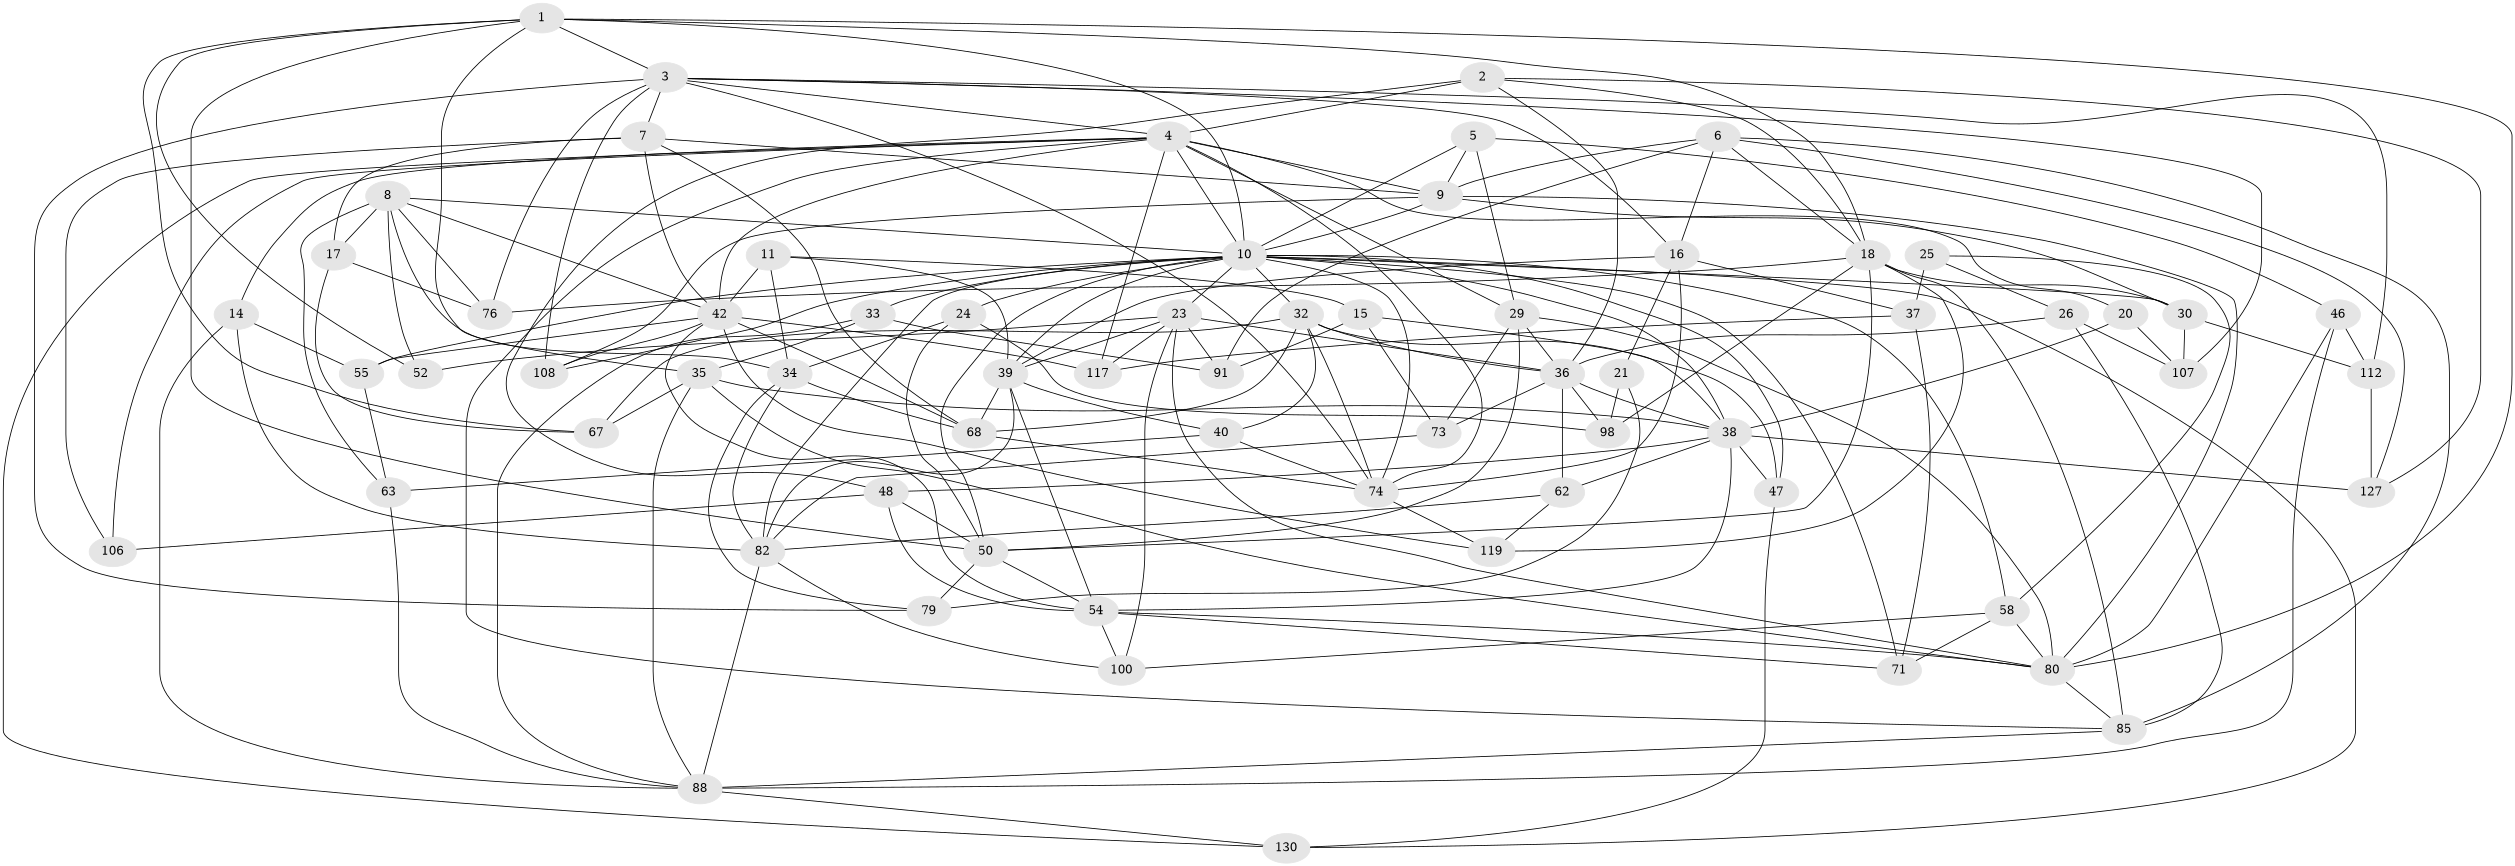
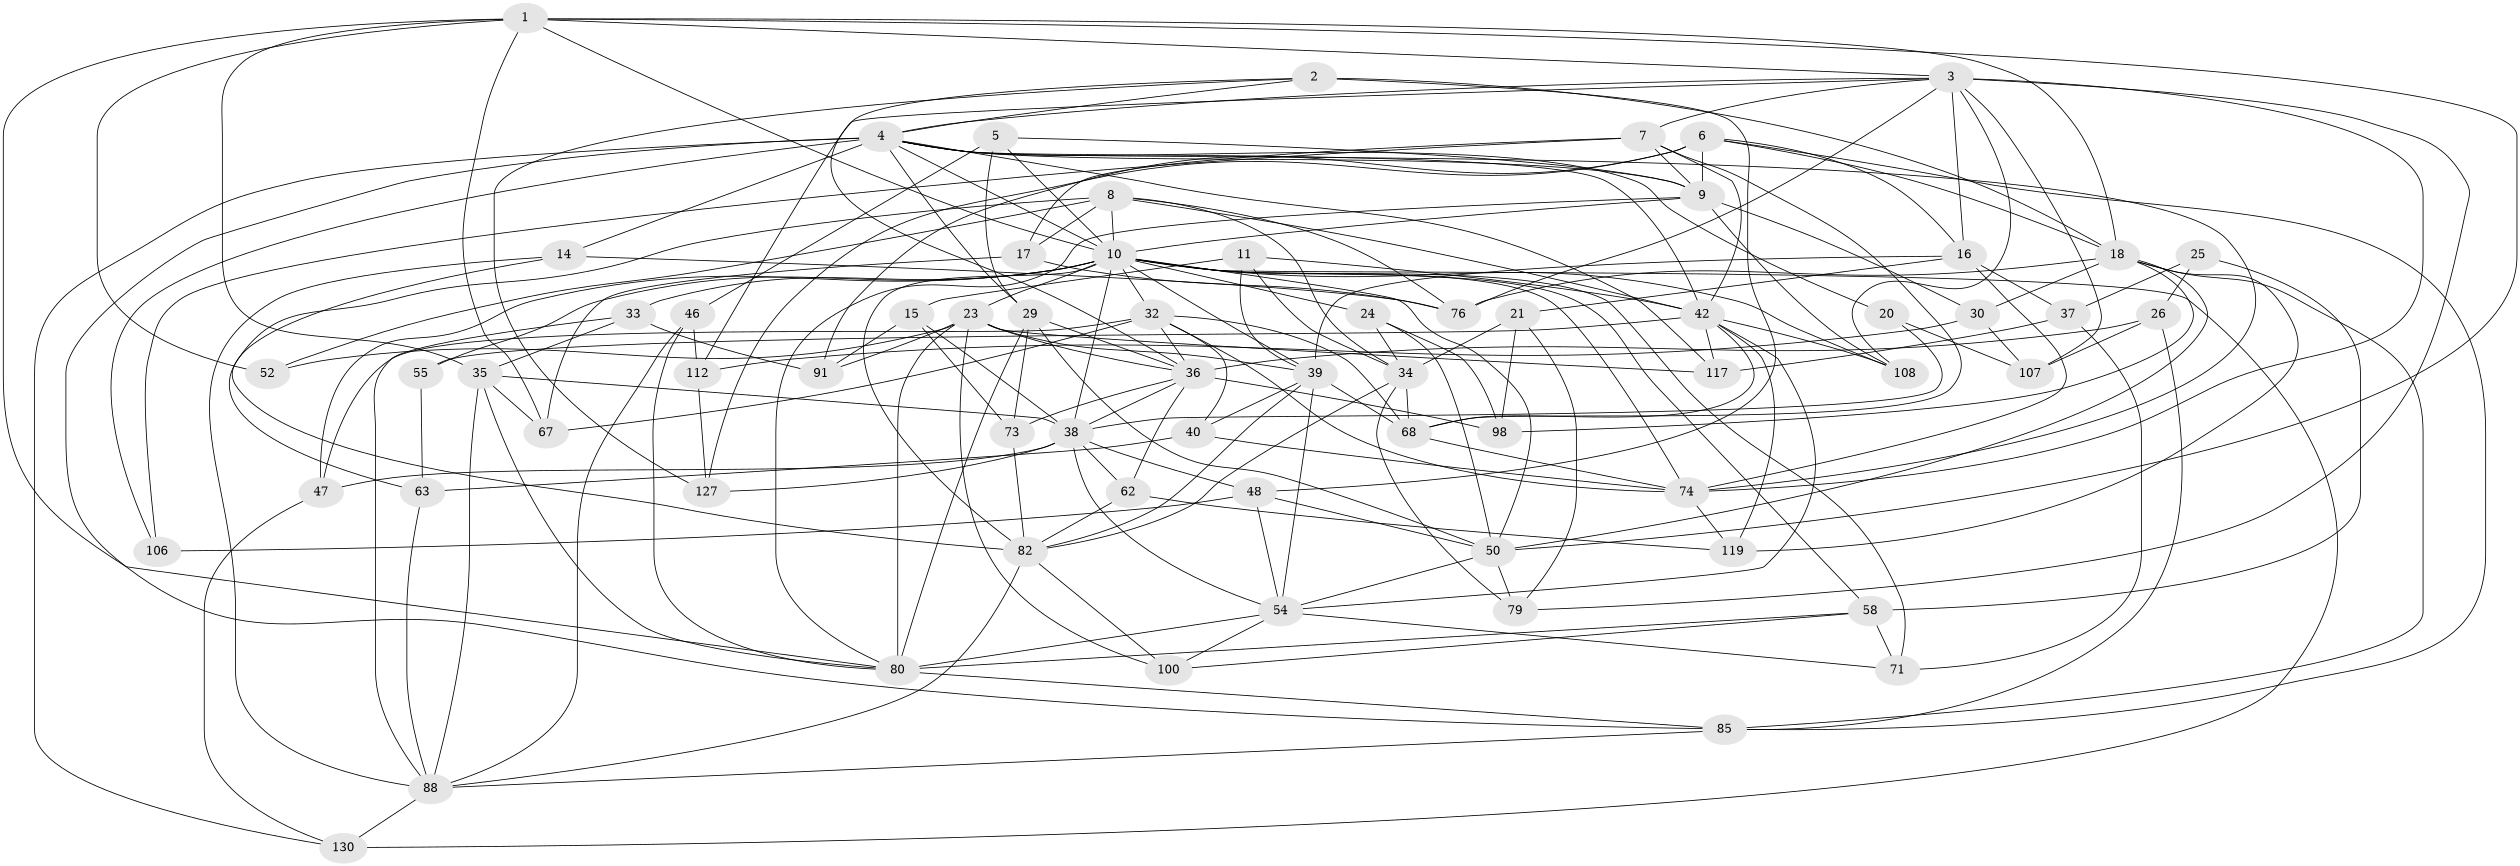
  graph {
    node [color=gray90 style=filled]
    1 [super="+66+28"]
    3 [super="+13"]
    10 [super="+49+72+27"]
    18 [super="+95+114"]
    35 [super="+44"]
    50 [super="+60"]
    52
    67
    80 [super="+116+111"]
    4 [super="+113+90+12"]
    7 [super="+101"]
    16 [super="+92"]
    74 [super="+81+104"]
    76
    79
    107
    108
    112
    130
    30 [super="+105"]
    23 [super="+97+61"]
    24
    32 [super="+120"]
    33
    38 [super="+59+43+109"]
    39 [super="+87+70"]
    47
    55
    58 [super="+96"]
    71
    82 [super="+118+124"]
    85 [super="+132"]
    98
    119
    88 [super="+115"]
    54 [super="+89+93"]
    2 [super="+84"]
    36 [super="+75+64+110"]
    48 [super="+77"]
    127
    9 [super="+41+133"]
    14
    20
    29 [super="+65"]
    42 [super="+57+128+78"]
    106
    117
    73
    62
    17
    68 [super="+122"]
    21
    37
    5
    46
    6 [super="+19"]
    91
    8 [super="+86+45"]
    34 [super="+131+102"]
    63
    100
    40
    11
    15
    25
    26
    1 -- 3
    1 -- 10
    1 -- 18
    1 -- 35
    1 -- 50
    1 -- 52
    1 -- 67
    1 -- 80
    3 -- 4
    3 -- 7
    3 -- 16
    3 -- 74
    3 -- 76
    3 -- 79
    3 -- 107
    3 -- 108
    3 -- 112
    10 -- 50
    10 -- 74
    10 -- 108
    10 -- 130
-   10 -- 30
    10 -- 23
    10 -- 24
    10 -- 32
    10 -- 33
    10 -- 38
    10 -- 39
    10 -- 47
    10 -- 55
    10 -- 58
    10 -- 71
    10 -- 82
    18 -- 50
    18 -- 76
    18 -- 30 [weight=2]
    18 -- 85
    18 -- 98
    18 -- 119
    35 -- 67
    35 -- 80
    35 -- 38
    35 -- 88
    50 -- 79
    50 -- 54
    80 -- 85
    4 -- 10 [weight=2]
    4 -- 74
    4 -- 130
    4 -- 85
    4 -- 9
    4 -- 14
    4 -- 20
    4 -- 29
    4 -- 42
    4 -- 106
    4 -- 117
    7 -- 9
    7 -- 42
    7 -- 106
    7 -- 17
    7 -- 68
    16 -- 74
    16 -- 39
    16 -- 21
    16 -- 37
    74 -- 119
    112 -- 127
    30 -- 107
    30 -- 112
    23 -- 52
    23 -- 80
    23 -- 39
    23 -- 36
    23 -- 117
    23 -- 91
    23 -- 100
    24 -- 50
    24 -- 98
    24 -- 34
    32 -- 67
    32 -- 74
    32 -- 47
    32 -- 36
    32 -- 68
    32 -- 40
    33 -- 35
    33 -- 88
    33 -- 91
    38 -- 47
    38 -- 54
    38 -- 48
    38 -- 127
    38 -- 62
    39 -- 82
    39 -- 54
    39 -- 68
    39 -- 40
    47 -- 130
    55 -- 63
    58 -- 80
    58 -- 71
    58 -- 100
    82 -- 88
    82 -- 100
    85 -- 88
    88 -- 130
    54 -- 80
    54 -- 71
    54 -- 100
    2 -- 18
    2 -- 4
    2 -- 36
    2 -- 48 [weight=2]
    2 -- 127
    36 -- 38
    36 -- 98
    36 -- 73
    36 -- 62
    48 -- 50
    48 -- 54
    48 -- 106
    9 -- 10
    9 -- 80
    9 -- 108
    9 -- 30
-   14 -- 55
+   14 -- 76
    14 -- 82
    14 -- 88
    20 -- 107
    20 -- 38 [weight=2]
    29 -- 50
    29 -- 80
    29 -- 36
    29 -- 73
    42 -- 108
    42 -- 55
    42 -- 119
    42 -- 54
    42 -- 117
    42 -- 68
    73 -- 82
    62 -- 82
    62 -- 119
    17 -- 67
    17 -- 76
    68 -- 74
    21 -- 79
    21 -- 98
+   21 -- 34
    37 -- 71
    37 -- 117
    5 -- 10
    5 -- 9
    5 -- 29
    5 -- 46
    46 -- 80
    46 -- 112
    46 -- 88
    6 -- 18
    6 -- 16
    6 -- 85
    6 -- 127
    6 -- 9
    6 -- 91
    8 -- 10
    8 -- 52 [weight=2]
    8 -- 76
    8 -- 42
    8 -- 17
    8 -- 34
    8 -- 63
    34 -- 79
    34 -- 82
    34 -- 68
    63 -- 88
    40 -- 74
    40 -- 63
    11 -- 39
    11 -- 42
    11 -- 34
    11 -- 15
    15 -- 38
    15 -- 73
    15 -- 91
    25 -- 58 [weight=2]
    25 -- 37
    25 -- 26
    26 -- 107
    26 -- 85
    26 -- 36
  }
